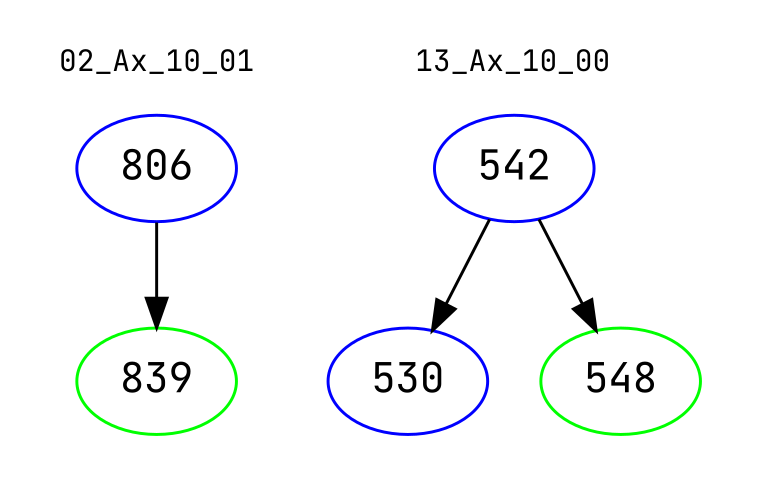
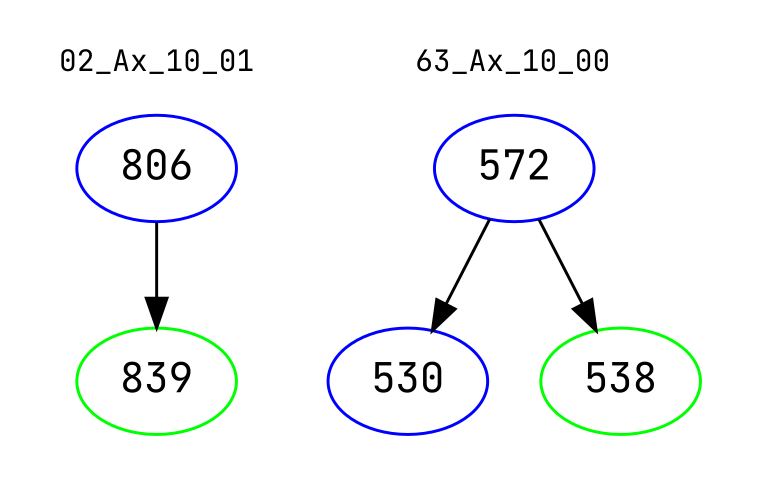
  digraph {
    fontname="JetBrains Mono"
    node [color=blue fontname="JetBrains Mono"]
    edge [color=black fontname="JetBrains Mono"]
    n1 [label=806]
    n2 [color=green label=839]
-   n3 [label=542]
+   n3 [label=572]
    n4 [label=530]
-   n5 [color=green label=548]
+   n5 [color=green label=538]
    subgraph cluster_1 {
      color=white
      fontsize=10
      label="02_Ax_10_01"
      n1
      n2
    }
    subgraph cluster_2 {
      color=white
      fontsize=10
-     label="13_Ax_10_00"
+     label="63_Ax_10_00"
      n3
      n4
      n5
    }
    n1 -> n2
    n3 -> n4
    n3 -> n5
  }
